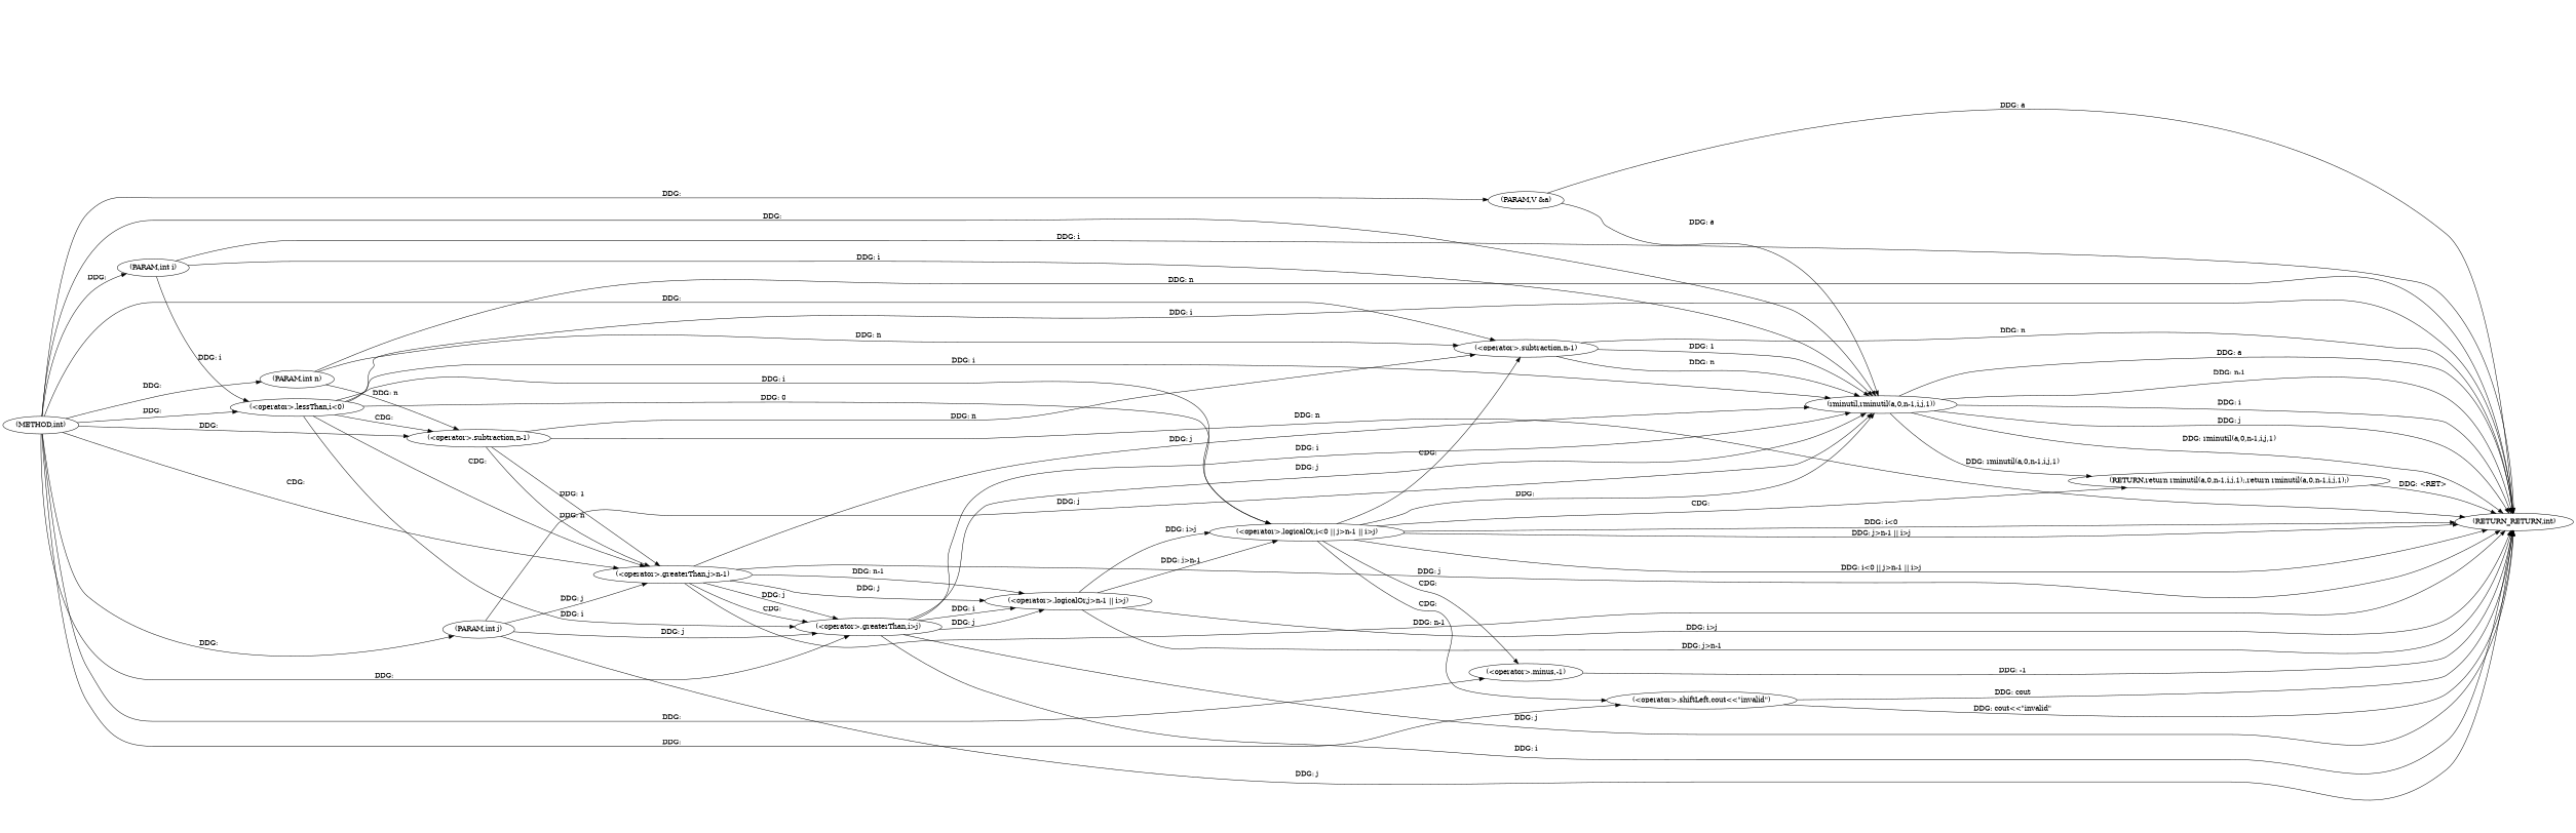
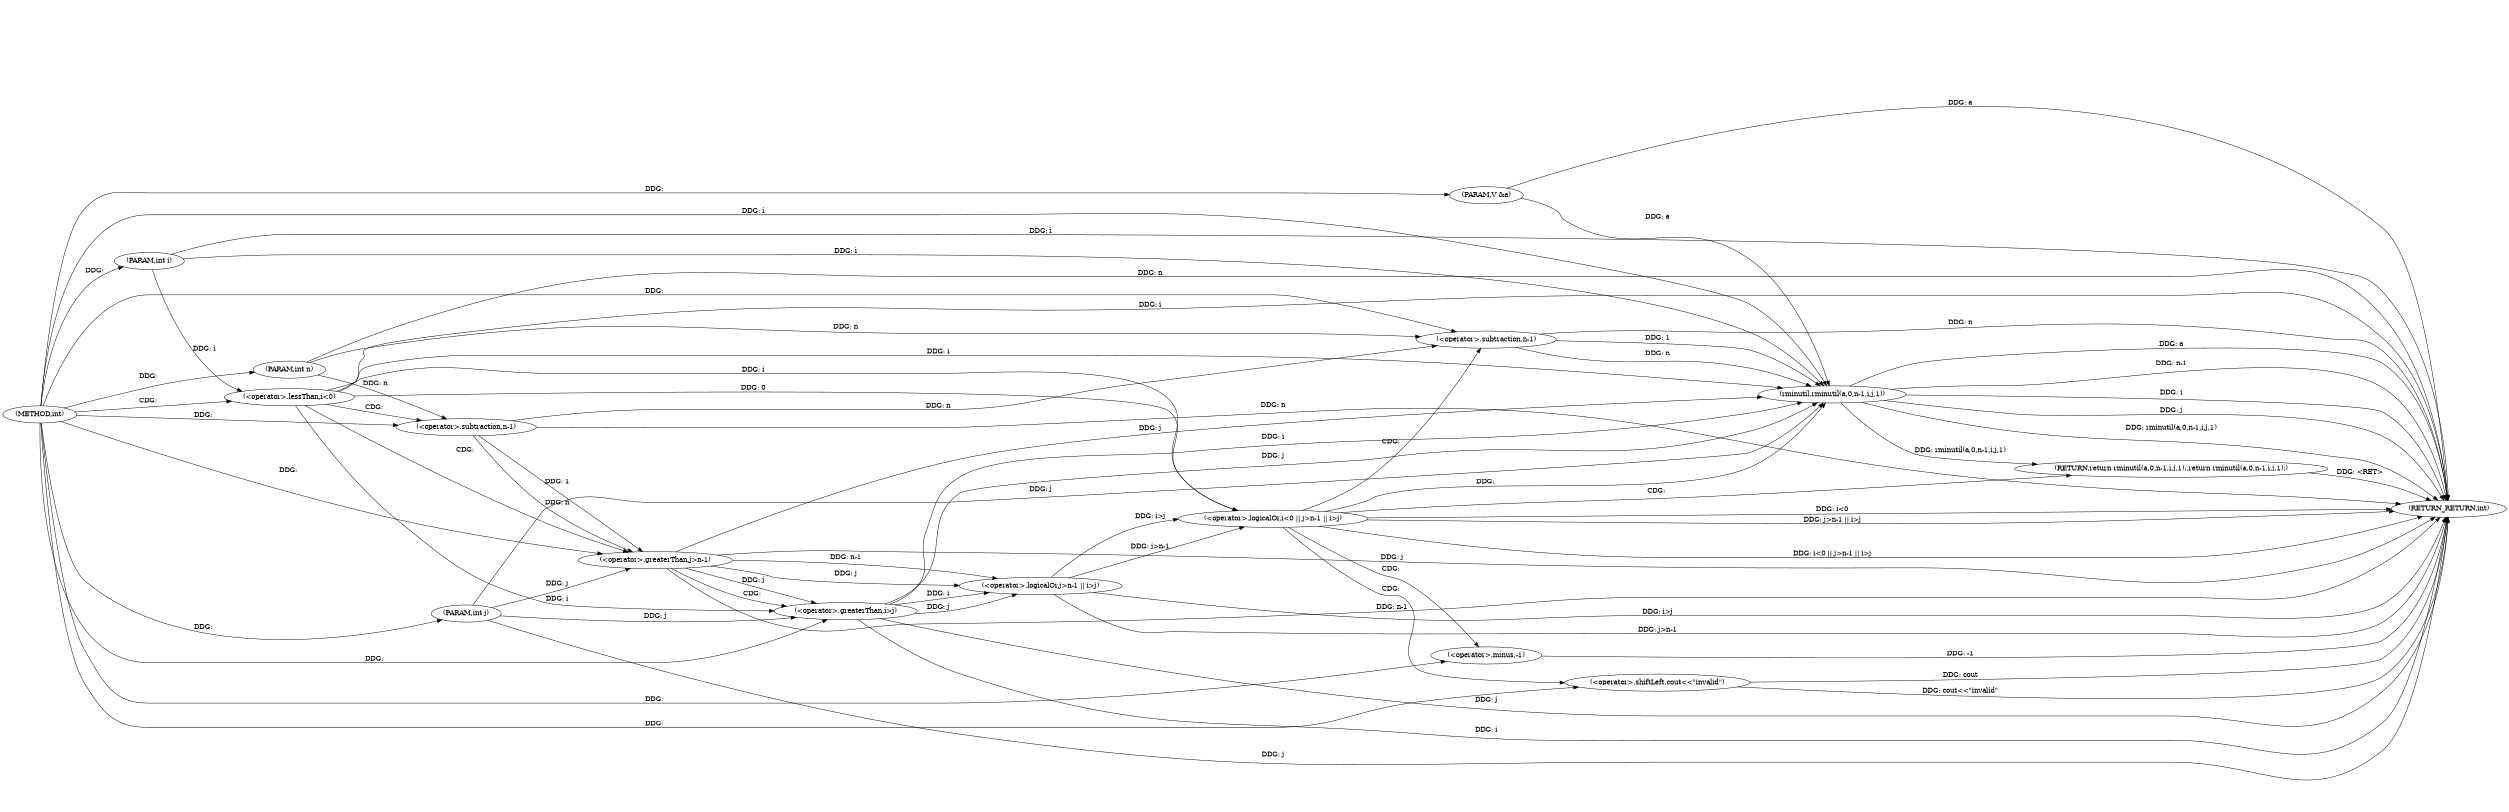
  digraph {
    rankdir=LR
    n1 [label="(METHOD,int)"]
    n2 [label="(PARAM,V &a)"]
    n3 [label="(PARAM,int n)"]
    n4 [label="(PARAM,int i)"]
    n5 [label="(PARAM,int j)"]
    n6 [label="(rminutil,rminutil(a,0,n-1,i,j,1))"]
    n7 [label="(<operator>.shiftLeft,cout<<\"invalid\")"]
    n8 [label="(<operator>.lessThan,i<0)"]
    n9 [label="(<operator>.minus,-1)"]
    n10 [label="(<operator>.subtraction,n-1)"]
    n11 [label="(<operator>.greaterThan,j>n-1)"]
    n12 [label="(<operator>.greaterThan,i>j)"]
    n13 [label="(<operator>.subtraction,n-1)"]
    n14 [label="(RETURN_RETURN,int)"]
    n15 [label="(RETURN,return rminutil(a,0,n-1,i,j,1);,return rminutil(a,0,n-1,i,j,1);)"]
    n16 [label="(<operator>.logicalOr,i<0 || j>n-1 || i>j)"]
    n17 [label="(<operator>.logicalOr,j>n-1 || i>j)"]
    n1 -> n2 [label="DDG: "]
    n1 -> n3 [label="DDG: "]
    n1 -> n4 [label="DDG: "]
    n1 -> n5 [label="DDG: "]
-   n1 -> n6 [label="DDG: "]
+   n1 -> n6 [label="DDG: i"]
    n1 -> n7 [label="DDG: "]
-   n1 -> n8 [label="DDG: "]
+   n1 -> n8 [label="CDG: "]
    n1 -> n9 [label="DDG: "]
    n1 -> n10 [label="DDG: "]
-   n1 -> n11 [label="CDG: "]
+   n1 -> n11 [label="DDG: "]
    n1 -> n12 [label="DDG: "]
    n1 -> n13 [label="DDG: "]
    n2 -> n6 [label="DDG: a"]
    n2 -> n14 [label="DDG: a"]
    n3 -> n10 [label="DDG: n"]
    n3 -> n13 [label="DDG: n"]
    n3 -> n14 [label="DDG: n"]
    n4 -> n6 [label="DDG: i"]
    n4 -> n8 [label="DDG: i"]
    n4 -> n14 [label="DDG: i"]
    n5 -> n6 [label="DDG: j"]
    n5 -> n11 [label="DDG: j"]
    n5 -> n12 [label="DDG: j"]
    n5 -> n14 [label="DDG: j"]
    n6 -> n14 [label="DDG: a"]
    n6 -> n14 [label="DDG: n-1"]
    n6 -> n14 [label="DDG: i"]
    n6 -> n14 [label="DDG: j"]
    n6 -> n14 [label="DDG: rminutil(a,0,n-1,i,j,1)"]
    n6 -> n15 [label="DDG: rminutil(a,0,n-1,i,j,1)"]
    n7 -> n14 [label="DDG: cout<<\"invalid\""]
    n7 -> n14 [label="DDG: cout"]
    n8 -> n6 [label="DDG: i"]
    n8 -> n11 [label="CDG: "]
    n8 -> n12 [label="DDG: i"]
    n8 -> n13 [label="CDG: "]
    n8 -> n14 [label="DDG: i"]
    n8 -> n16 [label="DDG: 0"]
    n8 -> n16 [label="DDG: i"]
    n9 -> n14 [label="DDG: -1"]
    n10 -> n6 [label="DDG: n"]
    n10 -> n6 [label="DDG: 1"]
    n10 -> n14 [label="DDG: n"]
    n11 -> n6 [label="DDG: j"]
    n11 -> n12 [label="DDG: j"]
    n11 -> n12 [label="CDG: "]
    n11 -> n14 [label="DDG: j"]
    n11 -> n14 [label="DDG: n-1"]
    n11 -> n17 [label="DDG: n-1"]
    n11 -> n17 [label="DDG: j"]
    n12 -> n6 [label="DDG: j"]
    n12 -> n6 [label="DDG: i"]
    n12 -> n14 [label="DDG: i"]
    n12 -> n14 [label="DDG: j"]
    n12 -> n17 [label="DDG: j"]
    n12 -> n17 [label="DDG: i"]
    n13 -> n10 [label="DDG: n"]
    n13 -> n11 [label="DDG: 1"]
    n13 -> n11 [label="DDG: n"]
    n13 -> n14 [label="DDG: n"]
    n15 -> n14 [label="DDG: <RET>"]
    n16 -> n6 [label="DDG: "]
    n16 -> n7 [label="CDG: "]
    n16 -> n9 [label="CDG: "]
    n16 -> n10 [label="CDG: "]
    n16 -> n14 [label="DDG: i<0"]
    n16 -> n14 [label="DDG: j>n-1 || i>j"]
    n16 -> n14 [label="DDG: i<0 || j>n-1 || i>j"]
    n16 -> n15 [label="CDG: "]
    n17 -> n14 [label="DDG: j>n-1"]
    n17 -> n14 [label="DDG: i>j"]
    n17 -> n16 [label="DDG: i>j"]
    n17 -> n16 [label="DDG: j>n-1"]
  }
